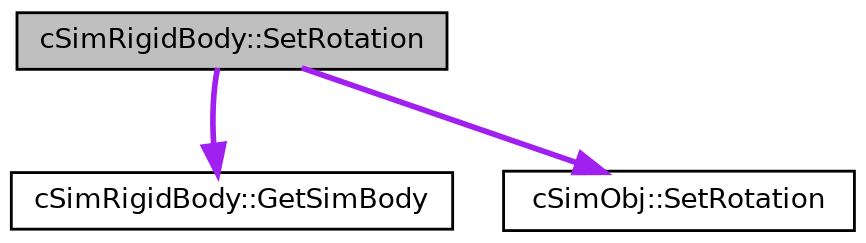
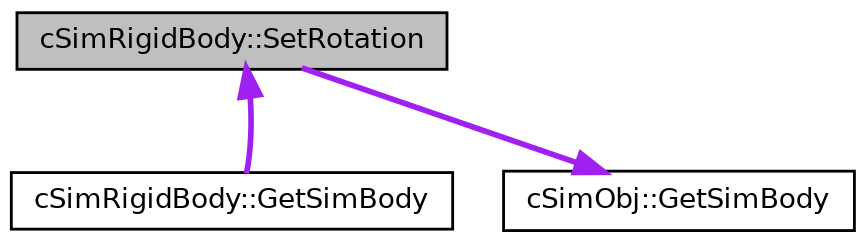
  digraph {
    rankdir=TB
    node [color=black fillcolor=white fontname=Helvetica fontsize=10 shape=record style=filled]
    edge [color=purple fontname=Helvetica fontsize=10 labelfontname=Helvetica labelfontsize=10 style=bold]
    n1 [fillcolor=grey75 fontcolor=black height=0.2 label="cSimRigidBody::SetRotation" width=0.4]
    n2 [height=0.2 label="cSimRigidBody::GetSimBody" width=0.4]
-   n3 [height=0.2 label="cSimObj::SetRotation" width=0.4]
-   n1 -> n2
+   n3 [height=0.2 label="cSimObj::GetSimBody" width=0.4]
+   n2 -> n1
    n1 -> n3
  }
